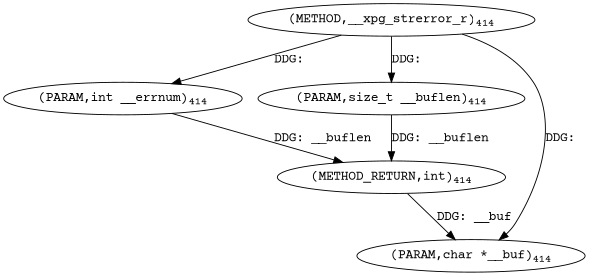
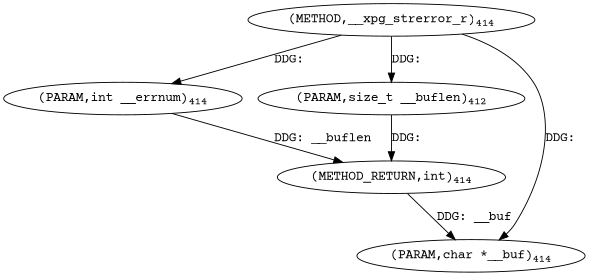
  digraph {
    fontname="Courier Prime"
    node [fontname="Courier Prime"]
    edge [fontname="Courier Prime"]
    n1 [label=<(METHOD,__xpg_strerror_r)<SUB>414</SUB>>]
    n2 [label=<(PARAM,int __errnum)<SUB>414</SUB>>]
    n3 [label=<(PARAM,char *__buf)<SUB>414</SUB>>]
-   n4 [label=<(PARAM,size_t __buflen)<SUB>414</SUB>>]
+   n4 [label=<(PARAM,size_t __buflen)<SUB>412</SUB>>]
    n5 [label=<(METHOD_RETURN,int)<SUB>414</SUB>>]
    n1 -> n2 [label="DDG: "]
    n1 -> n3 [label="DDG: "]
    n1 -> n4 [label="DDG: "]
    n2 -> n5 [label="DDG: __buflen"]
-   n4 -> n5 [label="DDG: __buflen"]
+   n4 -> n5 [label="DDG: "]
    n5 -> n3 [label="DDG: __buf"]
  }
